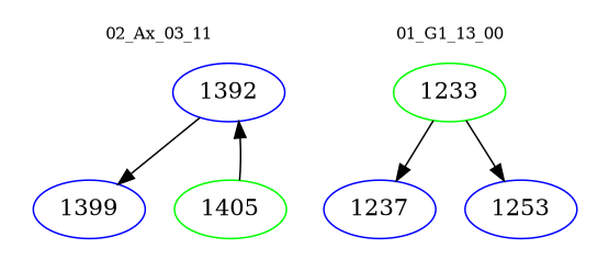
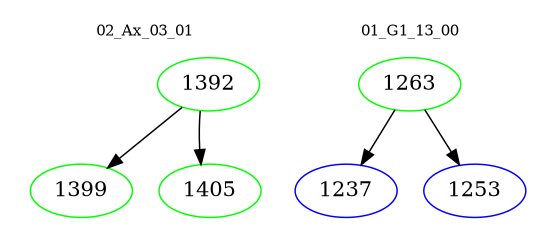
  digraph {
    node [color=green]
    edge [color=black]
-   n1 [color=blue label=1392]
-   n2 [color=blue label=1399]
+   n1 [label=1392]
+   n2 [label=1399]
    n3 [label=1405]
-   n4 [label=1233]
+   n4 [label=1263]
    n5 [color=blue label=1237]
    n6 [color=blue label=1253]
    subgraph cluster_1 {
      color=white
      fontsize=10
-     label="02_Ax_03_11"
+     label="02_Ax_03_01"
      n1
      n2
      n3
    }
    subgraph cluster_2 {
      color=white
      fontsize=10
      label="01_G1_13_00"
      n4
      n5
      n6
    }
    n1 -> n2
-   n3 -> n1
+   n1 -> n3
    n4 -> n5
    n4 -> n6
  }
